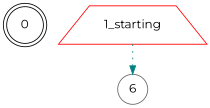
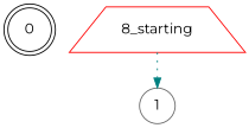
  digraph {
    fontname=Montserrat
    node [shape=circle fontname=Montserrat]
    n1 [is_final=True is_start=False label=0 peripheries=2 color=black]
-   n2 [is_final=False is_start=True label=6 peripheries=1 color=gray40]
-   "1_starting" [height=0.0 shape=trapezium width=0.0 color=red]
+   n2 [is_final=False is_start=True label=1 peripheries=1 color=gray40]
+   "1_starting" [height=0.0 shape=trapezium width=0.0 color=red label="8_starting"]
    "1_starting" -> n2 [color=teal style=dotted fontname=Montserrat]
  }
